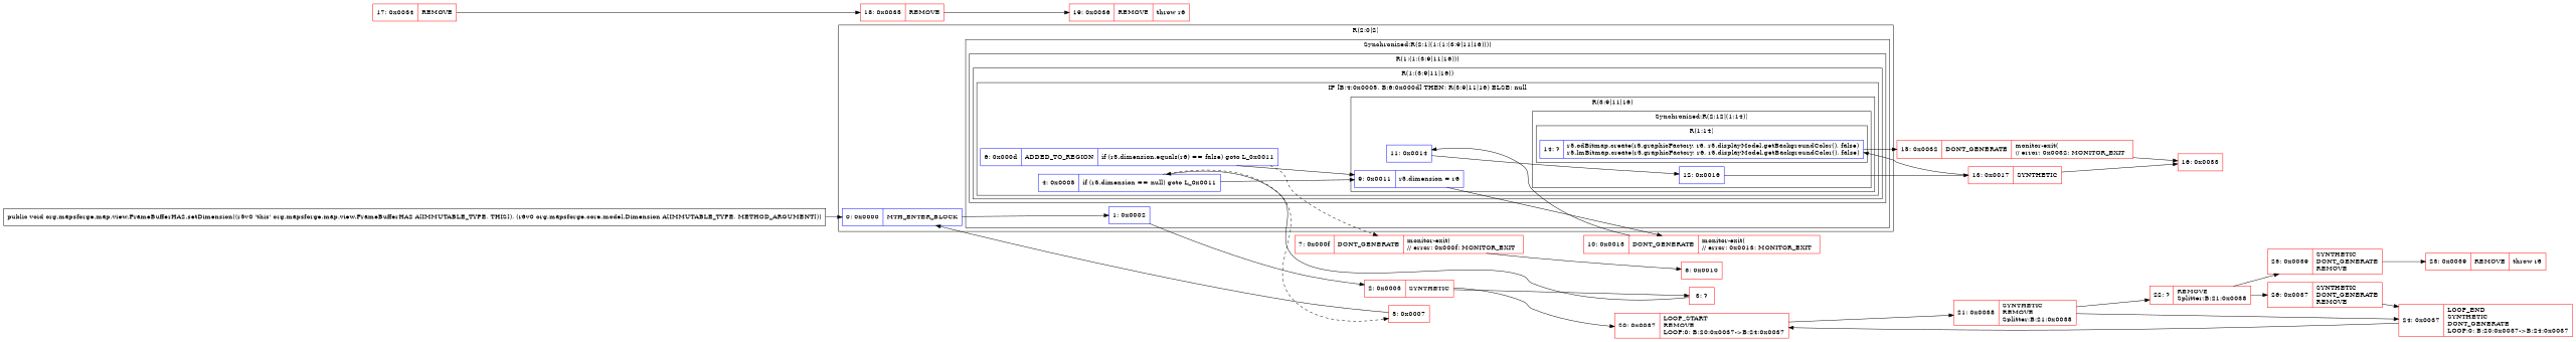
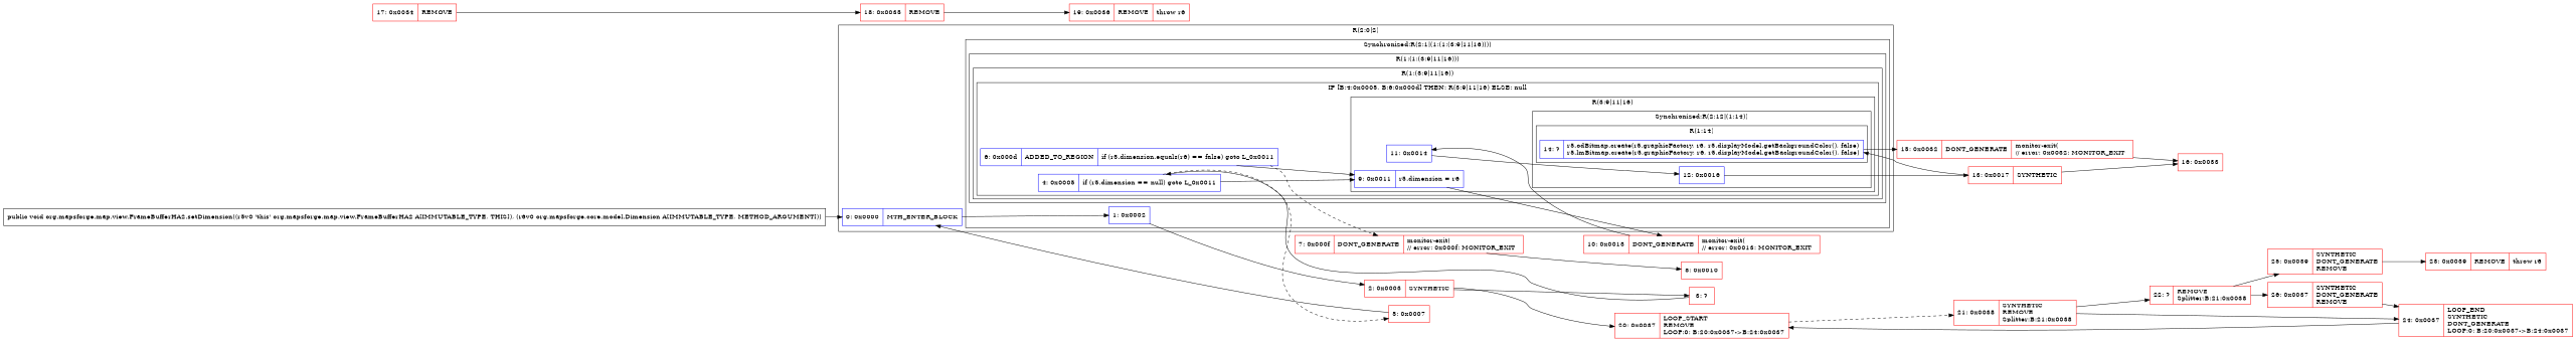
  digraph {
    rankdir=LR
    node [color=red shape=record]
    n1 [color=blue label="{14\:\ ?|r5.odBitmap.create(r5.graphicFactory, r6, r5.displayModel.getBackgroundColor(), false)\lr5.lmBitmap.create(r5.graphicFactory, r6, r5.displayModel.getBackgroundColor(), false)\l}"]
    n2 [color=blue label="{12\:\ 0x0016}"]
    n3 [color=blue label="{9\:\ 0x0011|r5.dimension = r6\l}"]
    n4 [color=blue label="{11\:\ 0x0014}"]
    n5 [color=blue label="{4\:\ 0x0005|if (r5.dimension == null) goto L_0x0011\l}"]
    n6 [color=blue label="{6\:\ 0x000d|ADDED_TO_REGION\l|if (r5.dimension.equals(r6) == false) goto L_0x0011\l}"]
    n7 [color=blue label="{1\:\ 0x0002}"]
    n8 [color=blue label="{0\:\ 0x0000|MTH_ENTER_BLOCK\l}"]
    n9 [label="{15\:\ 0x0032|DONT_GENERATE\l|monitor\-exit(\l\/\/ error: 0x0032: MONITOR_EXIT  \l}"]
    n10 [label="{13\:\ 0x0017|SYNTHETIC\l}"]
    n11 [label="{10\:\ 0x0013|DONT_GENERATE\l|monitor\-exit(\l\/\/ error: 0x0013: MONITOR_EXIT  \l}"]
    n12 [label="{5\:\ 0x0007}"]
    n13 [label="{7\:\ 0x000f|DONT_GENERATE\l|monitor\-exit(\l\/\/ error: 0x000f: MONITOR_EXIT  \l}"]
    n14 [label="{2\:\ 0x0003|SYNTHETIC\l}"]
    n15 [label="{3\:\ ?}"]
    n16 [label="{20\:\ 0x0037|LOOP_START\lREMOVE\lLOOP:0: B:20:0x0037\-\>B:24:0x0037\l}"]
    n17 [label="{8\:\ 0x0010}"]
    n18 [label="{16\:\ 0x0033}"]
    n19 [label="{21\:\ 0x0038|SYNTHETIC\lREMOVE\lSplitter:B:21:0x0038\l}"]
    n20 [label="{17\:\ 0x0034|REMOVE\l}"]
    n21 [label="{18\:\ 0x0035|REMOVE\l}"]
    n22 [label="{19\:\ 0x0036|REMOVE\l|throw r6\l}"]
    n23 [label="{22\:\ ?|REMOVE\lSplitter:B:21:0x0038\l}"]
    n24 [label="{24\:\ 0x0037|LOOP_END\lSYNTHETIC\lDONT_GENERATE\lLOOP:0: B:20:0x0037\-\>B:24:0x0037\l}"]
    n25 [label="{25\:\ 0x0039|SYNTHETIC\lDONT_GENERATE\lREMOVE\l}"]
    n26 [label="{26\:\ 0x0037|SYNTHETIC\lDONT_GENERATE\lREMOVE\l}"]
    n27 [label="{23\:\ 0x0039|REMOVE\l|throw r6\l}"]
    n28 [label="{public void org.mapsforge.map.view.FrameBufferHA2.setDimension((r5v0 'this' org.mapsforge.map.view.FrameBufferHA2 A[IMMUTABLE_TYPE, THIS]), (r6v0 org.mapsforge.core.model.Dimension A[IMMUTABLE_TYPE, METHOD_ARGUMENT])) }" color=""]
    subgraph cluster_1 {
      label="R(2:0|2)"
      n8
      subgraph cluster_2 {
        label="Synchronized:R(2:1|(1:(1:(3:9|11|16))))"
        n7
        subgraph cluster_3 {
          label="R(1:(1:(3:9|11|16)))"
          subgraph cluster_4 {
            label="R(1:(3:9|11|16))"
            subgraph cluster_5 {
              label="IF [B:4:0x0005, B:6:0x000d] THEN: R(3:9|11|16) ELSE: null"
              n5
              n6
              subgraph cluster_6 {
                label="R(3:9|11|16)"
                n3
                n4
                subgraph cluster_7 {
                  label="Synchronized:R(2:12|(1:14))"
                  n2
                  subgraph cluster_8 {
                    label="R(1:14)"
                    n1
                  }
                }
              }
            }
          }
        }
      }
    }
    n1 -> n9
    n2 -> n10
    n3 -> n11
    n4 -> n2
    n5 -> n3
    n5 -> n12 [style=dashed]
    n6 -> n3
    n6 -> n13 [style=dashed]
    n7 -> n14
    n8 -> n7
    n9 -> n18
    n10 -> n1
    n10 -> n18
    n11 -> n4
    n12 -> n8
    n13 -> n17
    n14 -> n15
    n14 -> n16
    n15 -> n5
-   n16 -> n19
+   n16 -> n19 [style=dashed]
    n19 -> n23
    n19 -> n24
    n20 -> n21
    n21 -> n22
    n23 -> n25
    n23 -> n26
    n24 -> n16
    n25 -> n27
    n26 -> n24
    n28 -> n8
  }
